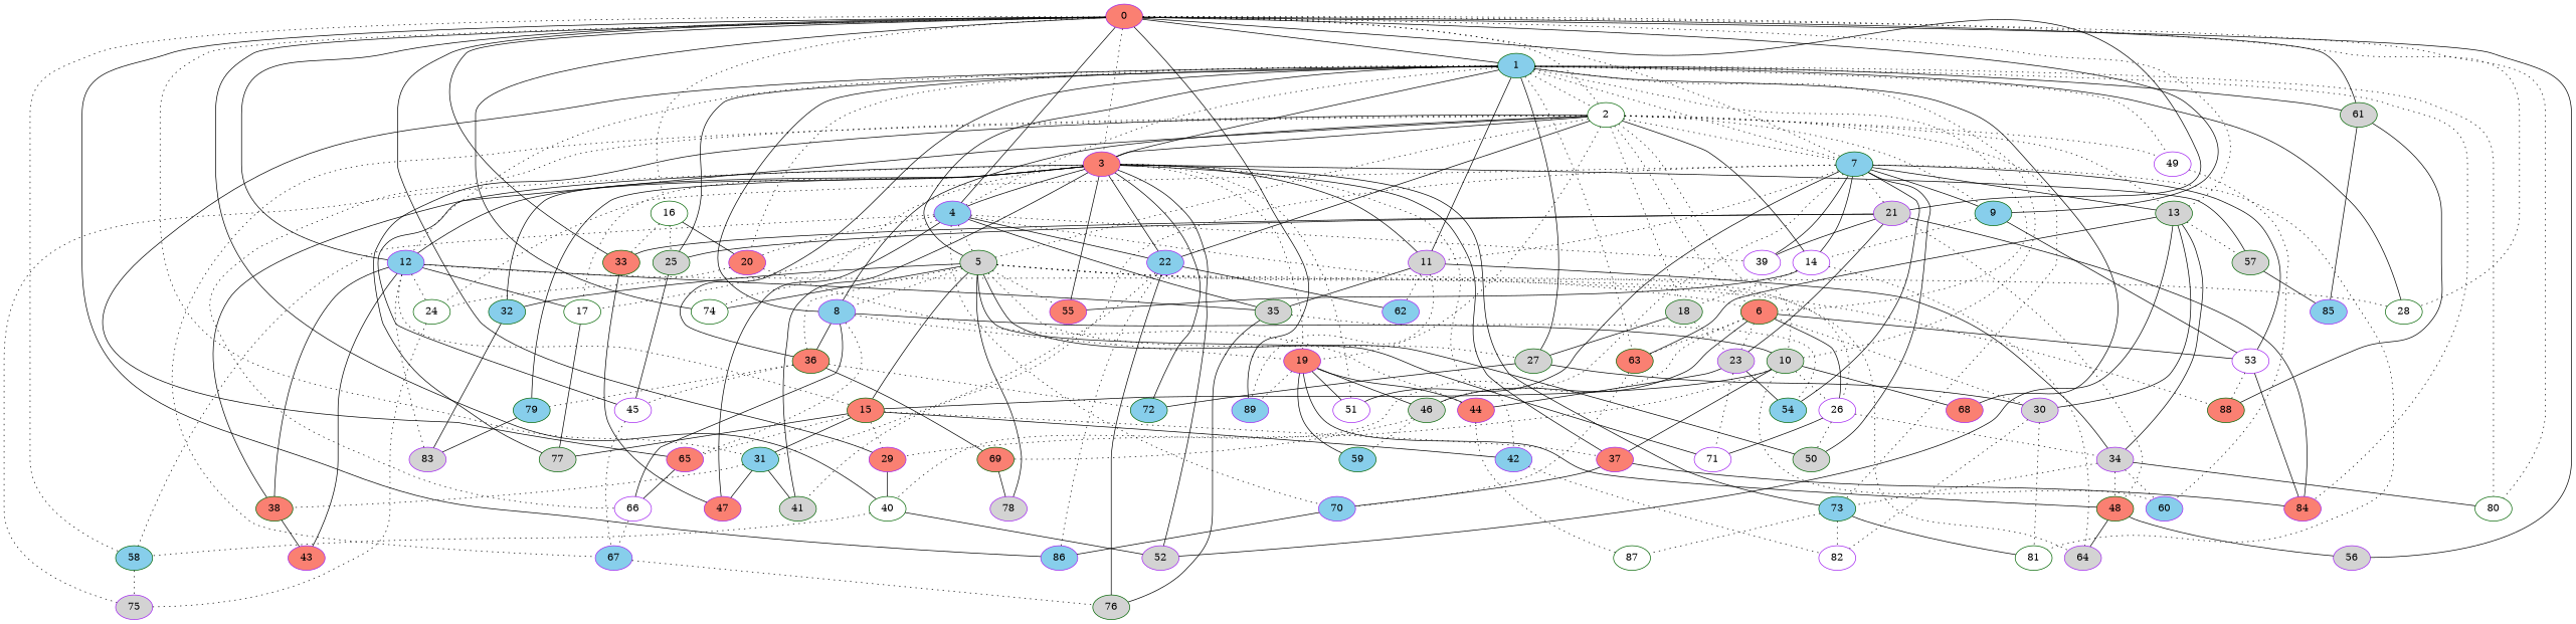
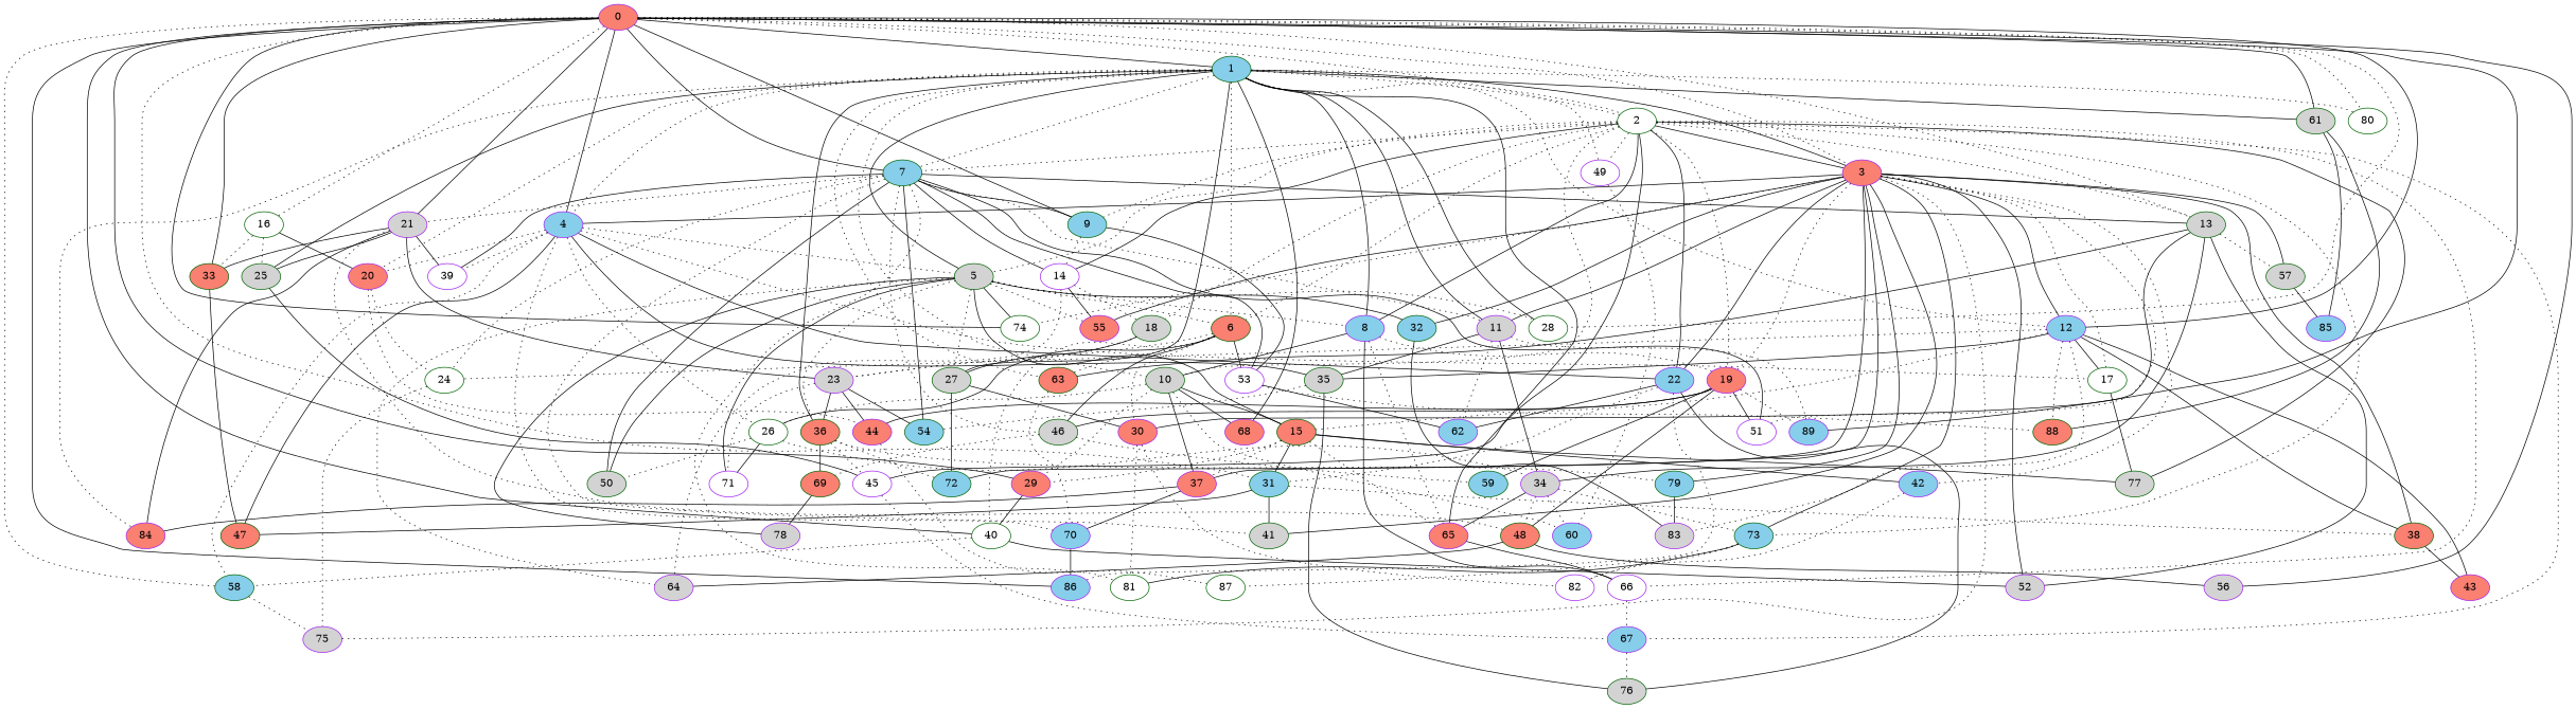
  graph {
    node [color=darkgreen fillcolor=lightgrey style=filled]
    edge [style=solid]
    0 [color=purple fillcolor=salmon]
    1 [fillcolor=skyblue]
    2 [fillcolor=white]
    3 [color=purple fillcolor=salmon]
    4 [color=purple fillcolor=skyblue]
    7 [fillcolor=skyblue]
    9 [fillcolor=skyblue]
    12 [color=purple fillcolor=skyblue]
    13
    16 [fillcolor=white]
    21 [color=purple]
    28 [fillcolor=white]
    29 [color=purple fillcolor=salmon]
    31 [fillcolor=skyblue]
    33 [fillcolor=salmon]
    40 [fillcolor=white]
    56 [color=purple]
    58 [fillcolor=skyblue]
    61
    74 [fillcolor=white]
    80 [fillcolor=white]
    86 [color=purple fillcolor=skyblue]
    89 [color=purple fillcolor=skyblue]
    5
    6 [fillcolor=salmon]
    8 [color=purple fillcolor=skyblue]
    10
    11 [color=purple]
    20 [color=purple fillcolor=salmon]
    25
    27
    36 [fillcolor=salmon]
    49 [color=purple fillcolor=white]
    63 [fillcolor=salmon]
    65 [color=purple fillcolor=salmon]
    68 [color=purple fillcolor=salmon]
    84 [color=purple fillcolor=salmon]
    14 [color=purple fillcolor=white]
    18
    19 [color=purple fillcolor=salmon]
    22 [color=purple fillcolor=skyblue]
    45 [color=purple fillcolor=white]
    66 [color=purple fillcolor=white]
    67 [color=purple fillcolor=skyblue]
    73 [fillcolor=skyblue]
    77
    17 [fillcolor=white]
    32 [fillcolor=skyblue]
    37 [color=purple fillcolor=salmon]
    38 [fillcolor=salmon]
    41
    42 [color=purple fillcolor=skyblue]
    51 [color=purple fillcolor=white]
    52 [color=purple]
    55 [color=purple fillcolor=salmon]
    57
    72 [fillcolor=skyblue]
    75 [color=purple]
    79 [fillcolor=skyblue]
-   26 [color=purple fillcolor=white]
+   26 [fillcolor=white]
    35
    39 [color=purple fillcolor=white]
-   47 [color=purple fillcolor=salmon]
+   47 [fillcolor=salmon]
    70 [color=purple fillcolor=skyblue]
    50
    46
    53 [color=purple fillcolor=white]
    24 [fillcolor=white]
    54 [fillcolor=skyblue]
    81 [fillcolor=white]
    15 [fillcolor=salmon]
    43 [color=purple fillcolor=salmon]
    83 [color=purple]
    88 [fillcolor=salmon]
-   30 [color=purple]
+   30 [color=purple fillcolor=salmon]
    34 [color=purple]
    23 [color=purple]
    48 [fillcolor=salmon]
    85 [color=purple fillcolor=skyblue]
    64 [color=purple]
    71 [color=purple fillcolor=white]
    78 [color=purple]
    60 [color=purple fillcolor=skyblue]
    62 [color=purple fillcolor=skyblue]
    44 [color=purple fillcolor=salmon]
    69 [fillcolor=salmon]
    59 [fillcolor=skyblue]
    76
    82 [color=purple fillcolor=white]
    87 [fillcolor=white]
    0 -- 1
    0 -- 2 [style=dotted]
    0 -- 3 [style=dotted]
    0 -- 4
-   0 -- 7 [style=dotted]
+   0 -- 7
    0 -- 9
    0 -- 12
    0 -- 13 [style=dotted]
    0 -- 16 [style=dotted]
    0 -- 21
    0 -- 28 [style=dotted]
    0 -- 29
    0 -- 31 [style=dotted]
    0 -- 33
    0 -- 40
    0 -- 56
    0 -- 58 [style=dotted]
    0 -- 61
    0 -- 74
    0 -- 80 [style=dotted]
    0 -- 86
    0 -- 89
    1 -- 2 [style=dotted]
    1 -- 3
    1 -- 4 [style=dotted]
    1 -- 7 [style=dotted]
    1 -- 12 [style=dotted]
    1 -- 28
    1 -- 61
    1 -- 80 [style=dotted]
    1 -- 5
    1 -- 6 [style=dotted]
    1 -- 8
    1 -- 10 [style=dotted]
    1 -- 11
    1 -- 20 [style=dotted]
    1 -- 25
    1 -- 27
    1 -- 36
    1 -- 49 [style=dotted]
    1 -- 63 [style=dotted]
    1 -- 65
    1 -- 68
    1 -- 84 [style=dotted]
    2 -- 3
    2 -- 7 [style=dotted]
    2 -- 9 [style=dotted]
    2 -- 13 [style=dotted]
    2 -- 5 [style=dotted]
    2 -- 6 [style=dotted]
    2 -- 8
    2 -- 10 [style=dotted]
    2 -- 49 [style=dotted]
    2 -- 14
    2 -- 18 [style=dotted]
    2 -- 19 [style=dotted]
    2 -- 22
    2 -- 45
    2 -- 66 [style=dotted]
    2 -- 67 [style=dotted]
    2 -- 73 [style=dotted]
    2 -- 77
    3 -- 4
    3 -- 12
    3 -- 74 [style=dotted]
    3 -- 11
    3 -- 19 [style=dotted]
    3 -- 22
    3 -- 73
    3 -- 17 [style=dotted]
    3 -- 32
    3 -- 37
    3 -- 38
    3 -- 41
    3 -- 42 [style=dotted]
    3 -- 51 [style=dotted]
    3 -- 52
    3 -- 55
    3 -- 57
    3 -- 72
    3 -- 75 [style=dotted]
    3 -- 79
    4 -- 58 [style=dotted]
    4 -- 5 [style=dotted]
    4 -- 20 [style=dotted]
    4 -- 22
    4 -- 17 [style=dotted]
    4 -- 26 [style=dotted]
    4 -- 35
    4 -- 39 [style=dotted]
    4 -- 47
    4 -- 70 [style=dotted]
    7 -- 9
    7 -- 13
    7 -- 21 [style=dotted]
    7 -- 11 [style=dotted]
    7 -- 14
    7 -- 41 [style=dotted]
    7 -- 51
    7 -- 39
    7 -- 50
    7 -- 46 [style=dotted]
    7 -- 53
    7 -- 24 [style=dotted]
    7 -- 54
    7 -- 81 [style=dotted]
    9 -- 14 [style=dotted]
    9 -- 53
    12 -- 17
    12 -- 38
    12 -- 35
    12 -- 24 [style=dotted]
    12 -- 15 [style=dotted]
    12 -- 43
    12 -- 83 [style=dotted]
    12 -- 88 [style=dotted]
    13 -- 63
    13 -- 52
    13 -- 57 [style=dotted]
    13 -- 30
    13 -- 34
    16 -- 33 [style=dotted]
    16 -- 20
    16 -- 25 [style=dotted]
    21 -- 33
    21 -- 25
    21 -- 84
    21 -- 39
    21 -- 23
    21 -- 48 [style=dotted]
    29 -- 40
    31 -- 38 [style=dotted]
    31 -- 41
    31 -- 47
    33 -- 47
    40 -- 58 [style=dotted]
    40 -- 52
    58 -- 75 [style=dotted]
    61 -- 88
    61 -- 85
    5 -- 28 [style=dotted]
    5 -- 74
    5 -- 6 [style=dotted]
    5 -- 8 [style=dotted]
    5 -- 27 [style=dotted]
    5 -- 36 [style=dotted]
    5 -- 32
    5 -- 55 [style=dotted]
    5 -- 50
    5 -- 15
    5 -- 64 [style=dotted]
    5 -- 71
    5 -- 78
    6 -- 40 [style=dotted]
    6 -- 63 [style=dotted]
    6 -- 26
    6 -- 46
    6 -- 53
    6 -- 30 [style=dotted]
    6 -- 23 [style=dotted]
    8 -- 10
-   8 -- 36
+   23 -- 36
    8 -- 65 [style=dotted]
    8 -- 19 [style=dotted]
    8 -- 66
    10 -- 29 [style=dotted]
    10 -- 68
    10 -- 37
    10 -- 26 [style=dotted]
    10 -- 15
    10 -- 60 [style=dotted]
    11 -- 89 [style=dotted]
    11 -- 35
    11 -- 34
    11 -- 62 [style=dotted]
    20 -- 24 [style=dotted]
    20 -- 44 [style=dotted]
    25 -- 45
    27 -- 72
    27 -- 30
    36 -- 45 [style=dotted]
    36 -- 72 [style=dotted]
    36 -- 79 [style=dotted]
    36 -- 69
    49 -- 60 [style=dotted]
    63 -- 70 [style=dotted]
    65 -- 66
    14 -- 18 [style=dotted]
    14 -- 55
    14 -- 64 [style=dotted]
    18 -- 27
    18 -- 23 [style=dotted]
    19 -- 89 [style=dotted]
    19 -- 51
    19 -- 46
    19 -- 48
    19 -- 44
    19 -- 59
    22 -- 31 [style=dotted]
    22 -- 86 [style=dotted]
    22 -- 62
    22 -- 76
    45 -- 67 [style=dotted]
    66 -- 67 [style=dotted]
    67 -- 76 [style=dotted]
    73 -- 81
    73 -- 82 [style=dotted]
    73 -- 87 [style=dotted]
    17 -- 77
    32 -- 83
    37 -- 84
    37 -- 70
    38 -- 43
    42 -- 82 [style=dotted]
    57 -- 85
    79 -- 83
    26 -- 50 [style=dotted]
    26 -- 34 [style=dotted]
    26 -- 71
    35 -- 54 [style=dotted]
    35 -- 76
    70 -- 86
    46 -- 69 [style=dotted]
    46 -- 59 [style=dotted]
    53 -- 88 [style=dotted]
-   53 -- 84
+   53 -- 62
    24 -- 75 [style=dotted]
    15 -- 29 [style=dotted]
    15 -- 31
    15 -- 65 [style=dotted]
    15 -- 77
    15 -- 37 [style=dotted]
    15 -- 42
    30 -- 81 [style=dotted]
    30 -- 82 [style=dotted]
-   34 -- 80
+   34 -- 65
    34 -- 73 [style=dotted]
    34 -- 48 [style=dotted]
    34 -- 60 [style=dotted]
    23 -- 54
    23 -- 71 [style=dotted]
    23 -- 44
    48 -- 56
    48 -- 64
    44 -- 87 [style=dotted]
    69 -- 78
  }
